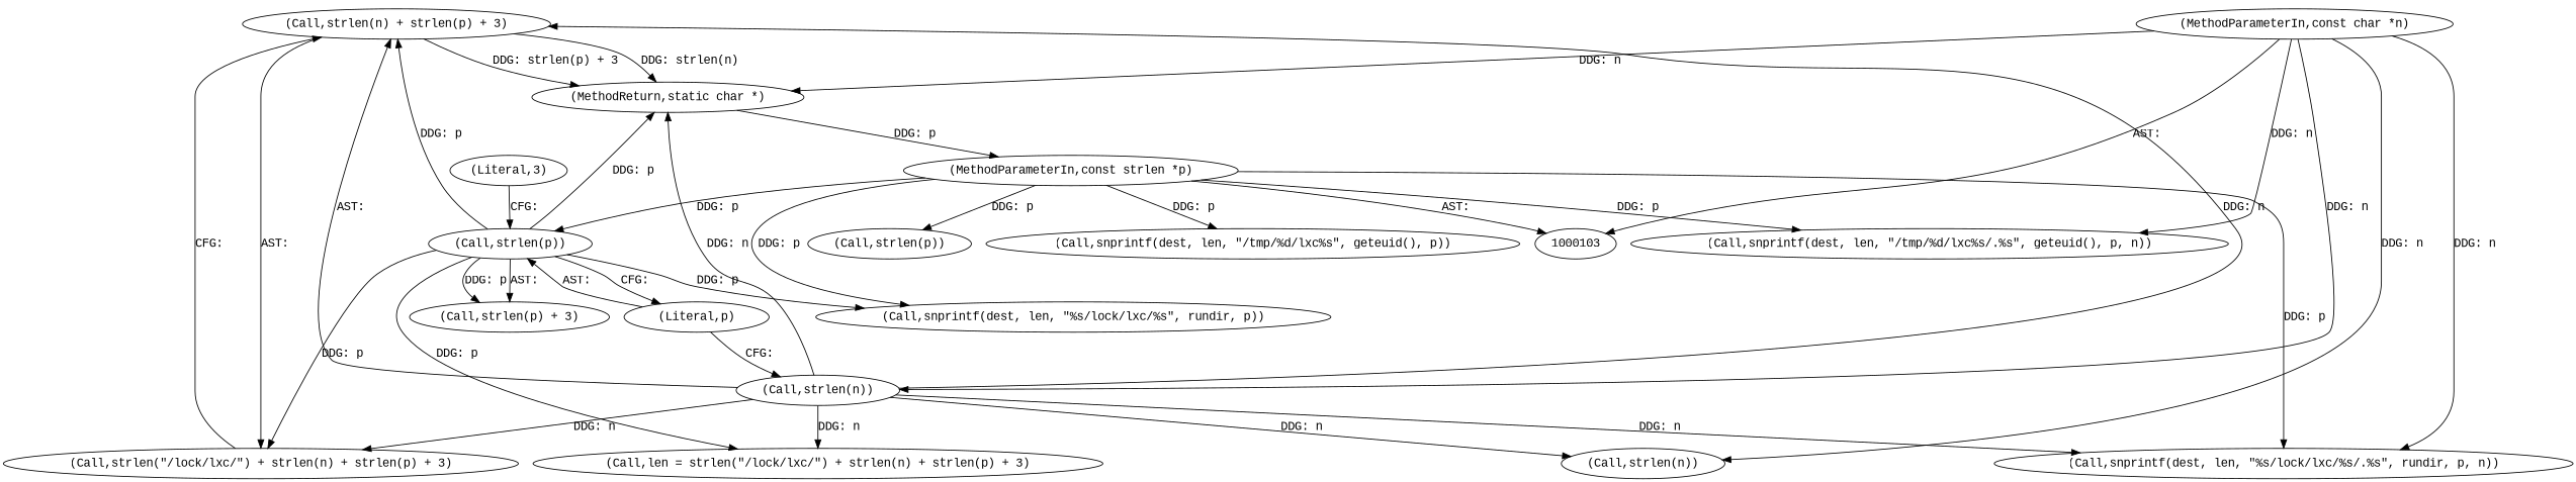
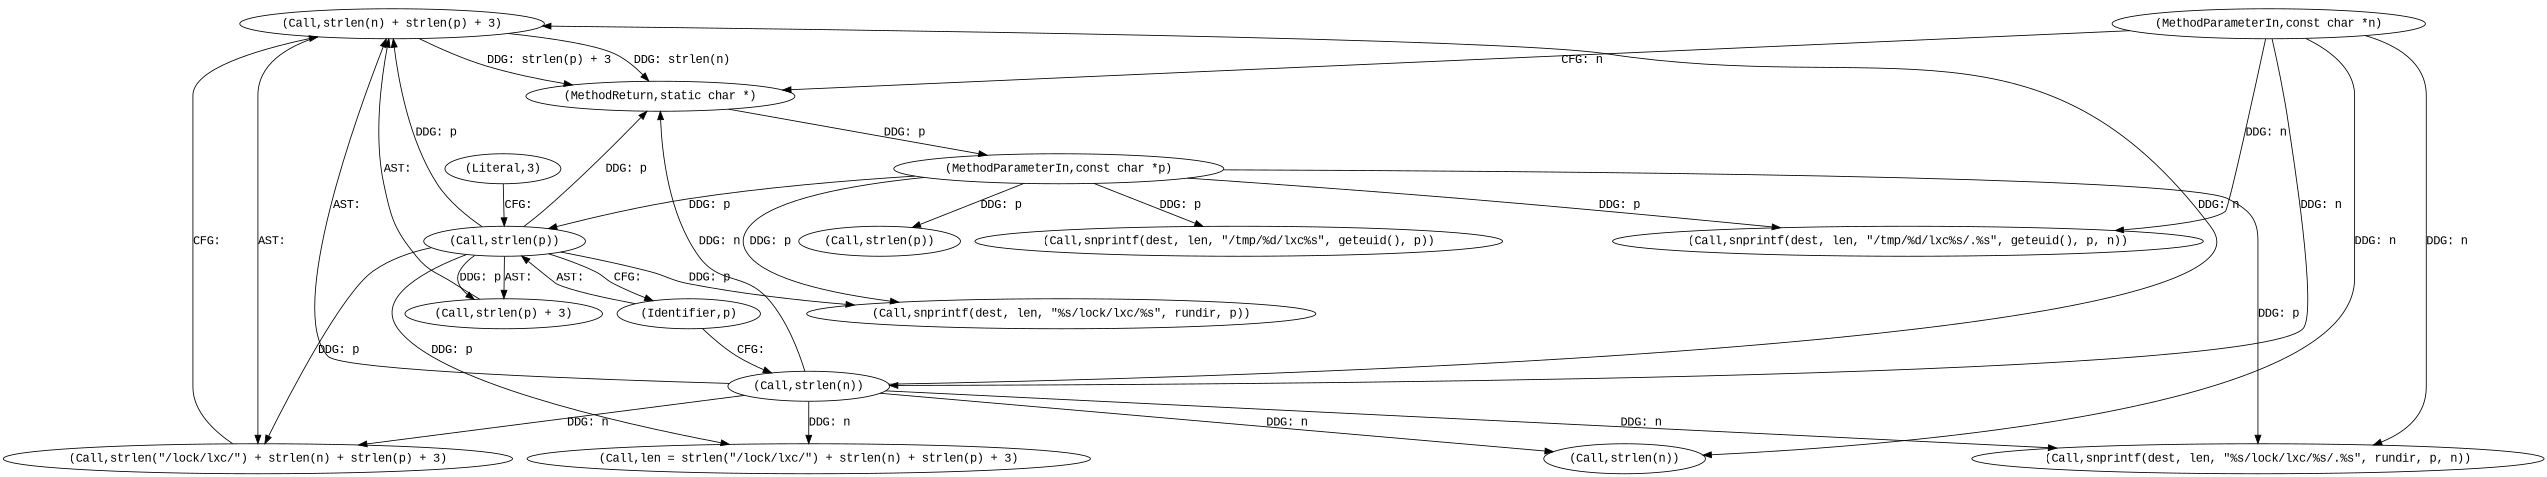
  digraph {
    fontname="Liberation Mono"
    node [fontname="Liberation Mono"]
    edge [fontname="Liberation Mono"]
    n1 [label="(Call,strlen(n) + strlen(p) + 3)"]
    n2 [label="(Call,strlen(\"/lock/lxc/\") + strlen(n) + strlen(p) + 3)"]
    n3 [label="(MethodReturn,static char *)"]
    n4 [label="(Call,strlen(p) + 3)"]
-   n5 [label="(MethodParameterIn,const strlen *p)"]
+   n5 [label="(MethodParameterIn,const char *p)"]
    n6 [label="(Call,strlen(n))"]
    n7 [label="(Call,len = strlen(\"/lock/lxc/\") + strlen(n) + strlen(p) + 3)"]
    n8 [label="(Call,strlen(n))"]
    n9 [label="(Call,snprintf(dest, len, \"%s/lock/lxc/%s/.%s\", rundir, p, n))"]
    n10 [label="(MethodParameterIn,const char *n)"]
    n11 [label="(Call,snprintf(dest, len, \"/tmp/%d/lxc%s/.%s\", geteuid(), p, n))"]
-   1000103
    n13 [label="(Call,strlen(p))"]
    n14 [label="(Call,snprintf(dest, len, \"%s/lock/lxc/%s\", rundir, p))"]
-   n15 [label="(Literal,p)"]
+   n15 [label="(Identifier,p)"]
    n16 [label="(Call,snprintf(dest, len, \"/tmp/%d/lxc%s\", geteuid(), p))"]
    n17 [label="(Call,strlen(p))"]
    n18 [label="(Literal,3)"]
    n1 -> n2 [label="AST: "]
    n1 -> n3 [label="DDG: strlen(n)"]
    n1 -> n3 [label="DDG: strlen(p) + 3"]
    n2 -> n1 [label="CFG: "]
    n3 -> n5 [label="DDG: p"]
+   n4 -> n1 [label="AST: "]
    n5 -> n9 [label="DDG: p"]
    n5 -> n11 [label="DDG: p"]
-   n5 -> 1000103 [label="AST: "]
    n5 -> n13 [label="DDG: p"]
    n5 -> n14 [label="DDG: p"]
    n5 -> n16 [label="DDG: p"]
    n5 -> n17 [label="DDG: p"]
    n6 -> n1 [label="AST: "]
    n6 -> n1 [label="DDG: n"]
    n6 -> n2 [label="DDG: n"]
    n6 -> n3 [label="DDG: n"]
    n6 -> n7 [label="DDG: n"]
    n6 -> n8 [label="DDG: n"]
    n6 -> n9 [label="DDG: n"]
-   n10 -> n3 [label="DDG: n"]
+   n10 -> n3 [label="CFG: n"]
    n10 -> n6 [label="DDG: n"]
    n10 -> n8 [label="DDG: n"]
    n10 -> n9 [label="DDG: n"]
    n10 -> n11 [label="DDG: n"]
-   n10 -> 1000103 [label="AST: "]
    n13 -> n1 [label="DDG: p"]
    n13 -> n2 [label="DDG: p"]
    n13 -> n3 [label="DDG: p"]
    n13 -> n4 [label="AST: "]
    n13 -> n4 [label="DDG: p"]
    n13 -> n7 [label="DDG: p"]
    n13 -> n14 [label="DDG: p"]
    n13 -> n15 [label="CFG: "]
    n15 -> n6 [label="CFG: "]
    n15 -> n13 [label="AST: "]
    n18 -> n13 [label="CFG: "]
  }
